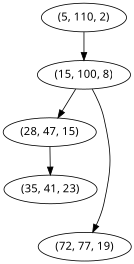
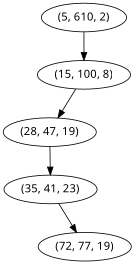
  digraph {
    fontname="Noto Sans"
    node [fontname="Noto Sans"]
    edge [fontname="Noto Sans"]
-   "(5, 110, 2)"
+   "(5, 110, 2)" [label="(5, 610, 2)"]
    "(15, 100, 8)"
-   "(28, 47, 19)" [label="(28, 47, 15)"]
+   "(28, 47, 19)"
    "(72, 77, 19)"
    "(35, 41, 23)"
    "(5, 110, 2)" -> "(15, 100, 8)"
    "(15, 100, 8)" -> "(28, 47, 19)"
-   "(15, 100, 8)" -> "(72, 77, 19)"
+   "(35, 41, 23)" -> "(72, 77, 19)"
    "(28, 47, 19)" -> "(35, 41, 23)"
  }
